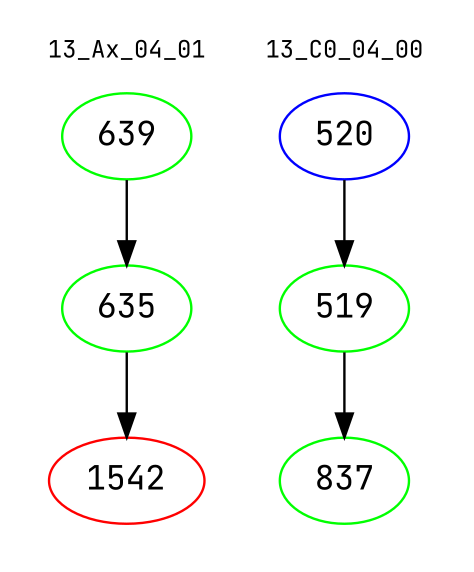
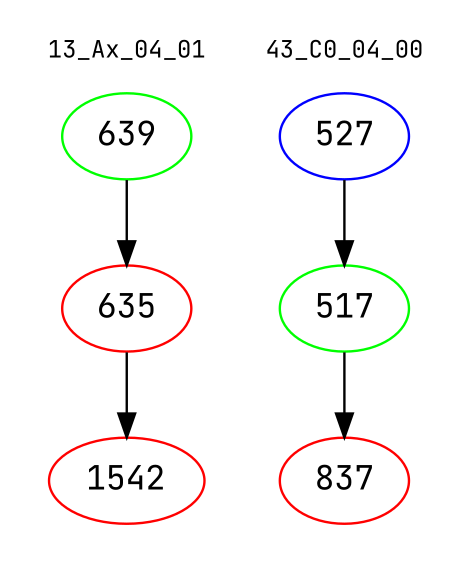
  digraph {
    fontname="JetBrains Mono"
    node [color=green fontname="JetBrains Mono"]
    edge [color=black fontname="JetBrains Mono"]
    n1 [label=639]
-   n2 [label=635]
+   n2 [color=red label=635]
    n3 [color=red label=1542]
-   n4 [color=blue label=520]
-   n5 [label=519]
-   n6 [label=837]
+   n4 [color=blue label=527]
+   n5 [label=517]
+   n6 [color=red label=837]
    subgraph cluster_1 {
      color=white
      fontsize=10
      label="13_Ax_04_01"
      n1
      n2
      n3
    }
    subgraph cluster_2 {
      color=white
      fontsize=10
-     label="13_C0_04_00"
+     label="43_C0_04_00"
      n4
      n5
      n6
    }
    n1 -> n2
    n2 -> n3
    n4 -> n5
    n5 -> n6
  }
